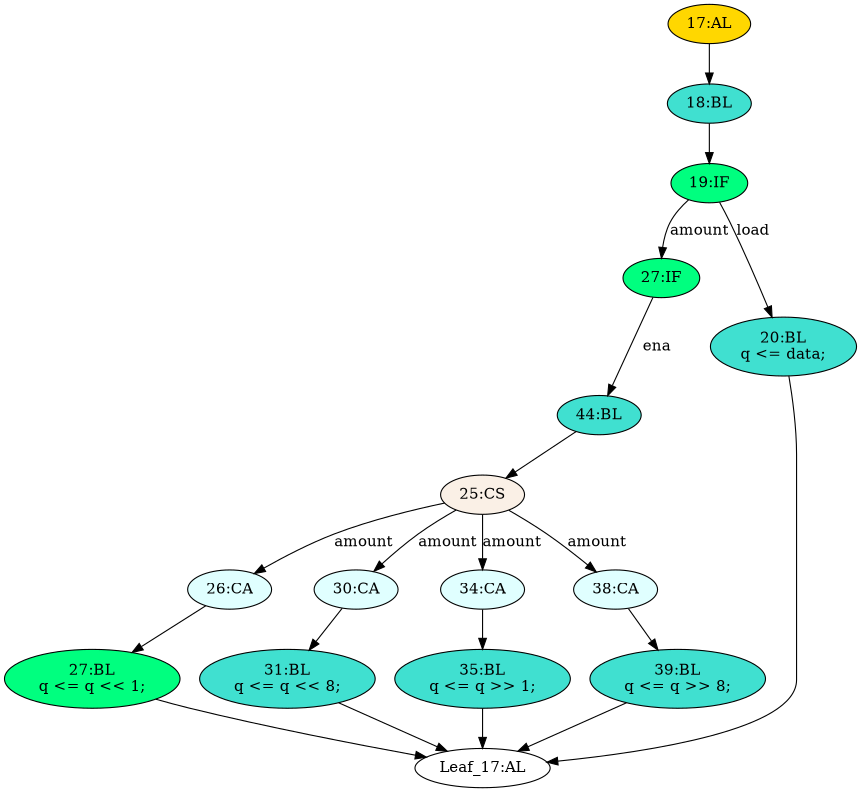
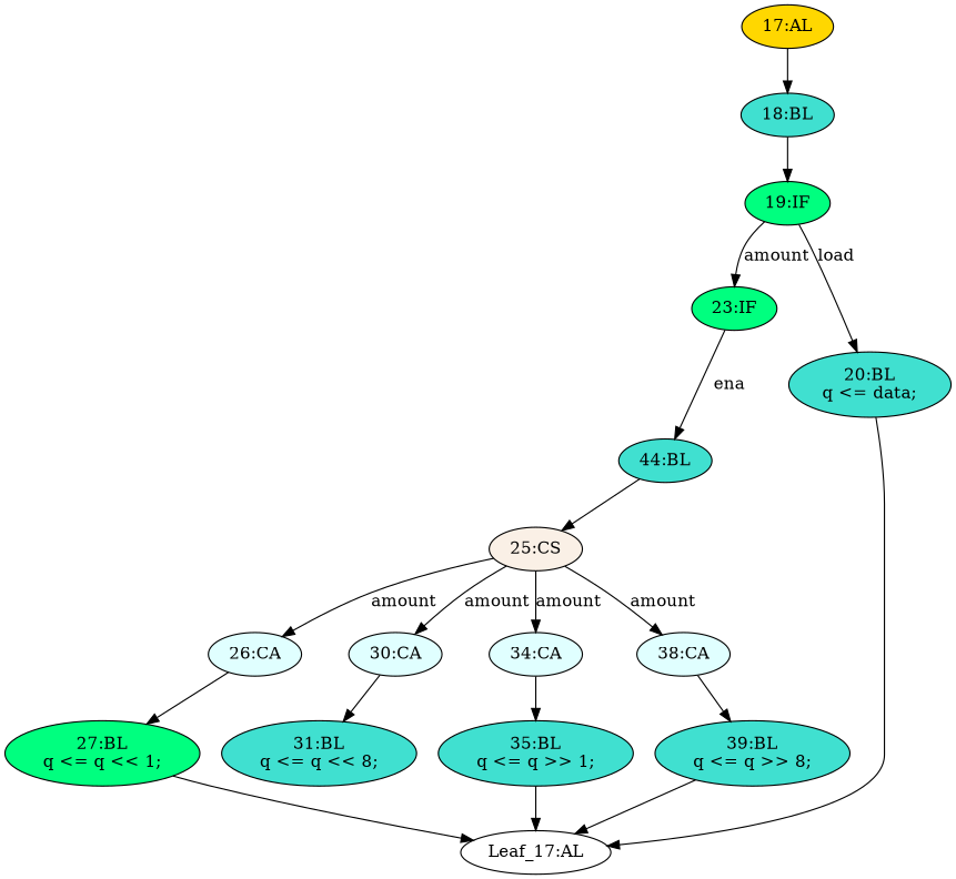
  strict digraph {
    node [fillcolor=turquoise statements="[]" style=filled typ=Block]
    edge [cond="[]" lineno=None]
    n1 [ast="<pyverilog.vparser.ast.Always object at 0x7fa4711efa10>" clk_sens=True fillcolor=gold label="17:AL" sens="['clk']" typ=Always use_var="['load', 'ena', 'amount', 'data', 'q']"]
    n2 [ast="<pyverilog.vparser.ast.Block object at 0x7fa4711efbd0>" label="18:BL"]
    n3 [ast="<pyverilog.vparser.ast.IfStatement object at 0x7fa4711efc10>" fillcolor=springgreen label="19:IF" typ=IfStatement]
-   n4 [ast="<pyverilog.vparser.ast.IfStatement object at 0x7fa4711efc90>" fillcolor=springgreen label="27:IF" typ=IfStatement]
+   n4 [ast="<pyverilog.vparser.ast.IfStatement object at 0x7fa4711efc90>" fillcolor=springgreen label="23:IF" typ=IfStatement]
    n5 [ast="<pyverilog.vparser.ast.Block object at 0x7fa4711f4ad0>" label="20:BL\nq <= data;" statements="[<pyverilog.vparser.ast.NonblockingSubstitution object at 0x7fa4711f4b10>]"]
    n6 [ast="<pyverilog.vparser.ast.Block object at 0x7fa4711efd10>" label="44:BL"]
    n7 [ast="<pyverilog.vparser.ast.CaseStatement object at 0x7fa4711efd50>" fillcolor=linen label="25:CS" typ=CaseStatement]
    n8 [ast="<pyverilog.vparser.ast.Case object at 0x7fa4711efe10>" fillcolor=lightcyan label="26:CA" typ=Case]
    n9 [ast="<pyverilog.vparser.ast.Case object at 0x7fa4711f4150>" fillcolor=lightcyan label="30:CA" typ=Case]
    n10 [ast="<pyverilog.vparser.ast.Case object at 0x7fa4711f4450>" fillcolor=lightcyan label="34:CA" typ=Case]
    n11 [ast="<pyverilog.vparser.ast.Case object at 0x7fa4711f4750>" fillcolor=lightcyan label="38:CA" typ=Case]
    n12 [ast="<pyverilog.vparser.ast.Block object at 0x7fa4711efe90>" fillcolor=springgreen label="27:BL\nq <= q << 1;" statements="[<pyverilog.vparser.ast.NonblockingSubstitution object at 0x7fa4711efed0>]"]
    n13 [def_var="['q']" label="Leaf_17:AL" fillcolor="" statements="" style="" typ=""]
    n14 [ast="<pyverilog.vparser.ast.Block object at 0x7fa4711f41d0>" label="31:BL\nq <= q << 8;" statements="[<pyverilog.vparser.ast.NonblockingSubstitution object at 0x7fa4711f4210>]"]
    n15 [ast="<pyverilog.vparser.ast.Block object at 0x7fa4711f44d0>" label="35:BL\nq <= q >> 1;" statements="[<pyverilog.vparser.ast.NonblockingSubstitution object at 0x7fa4711f4510>]"]
    n16 [ast="<pyverilog.vparser.ast.Block object at 0x7fa4711f47d0>" label="39:BL\nq <= q >> 8;" statements="[<pyverilog.vparser.ast.NonblockingSubstitution object at 0x7fa4711f4810>]"]
    n1 -> n2
    n2 -> n3
    n3 -> n4 [cond="['load']" label=amount lineno=19]
    n3 -> n5 [cond="['load']" label=load lineno=19]
    n4 -> n6 [cond="['ena']" label=ena lineno=23]
    n5 -> n13
    n6 -> n7
    n7 -> n8 [cond="['amount']" label=amount lineno=25]
    n7 -> n9 [cond="['amount']" label=amount lineno=25]
    n7 -> n10 [cond="['amount']" label=amount lineno=25]
    n7 -> n11 [cond="['amount']" label=amount lineno=25]
    n8 -> n12
    n9 -> n14
    n10 -> n15
    n11 -> n16
    n12 -> n13
-   n14 -> n13
    n15 -> n13
    n16 -> n13
  }
